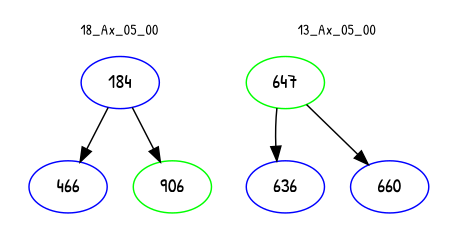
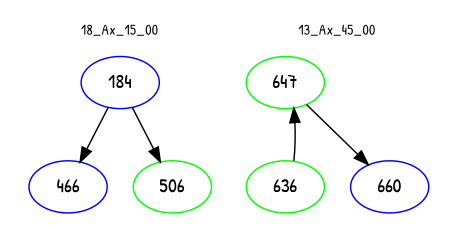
  digraph {
    fontname="Patrick Hand"
    node [color=blue fontname="Patrick Hand"]
    edge [color=black fontname="Patrick Hand"]
    n1 [label=184]
    n2 [label=466]
-   n3 [color=green label=906]
+   n3 [color=green label=506]
    n4 [color=green label=647]
-   n5 [label=636]
+   n5 [color=green label=636]
    n6 [label=660]
    subgraph cluster_1 {
      color=white
      fontsize=10
-     label="18_Ax_05_00"
+     label="18_Ax_15_00"
      n1
      n2
      n3
    }
    subgraph cluster_2 {
      color=white
      fontsize=10
-     label="13_Ax_05_00"
+     label="13_Ax_45_00"
      n4
      n5
      n6
    }
    n1 -> n2
    n1 -> n3
-   n4 -> n5
+   n5 -> n4
    n4 -> n6
  }
